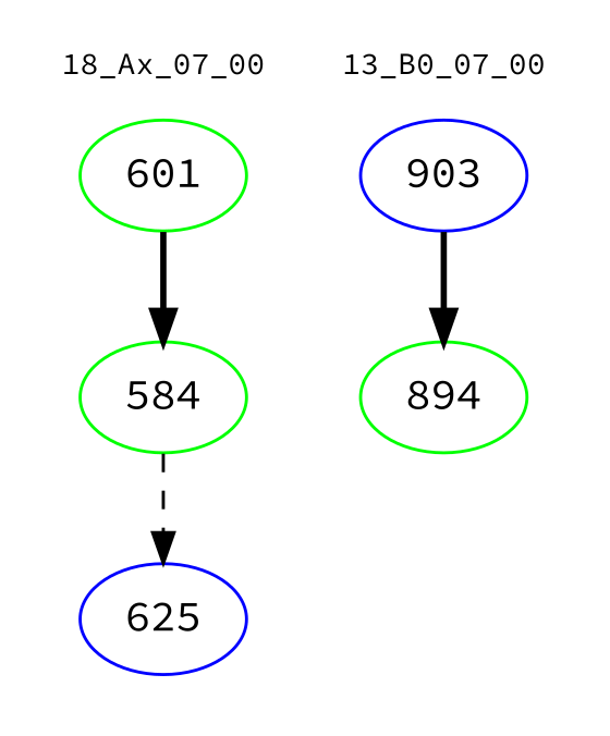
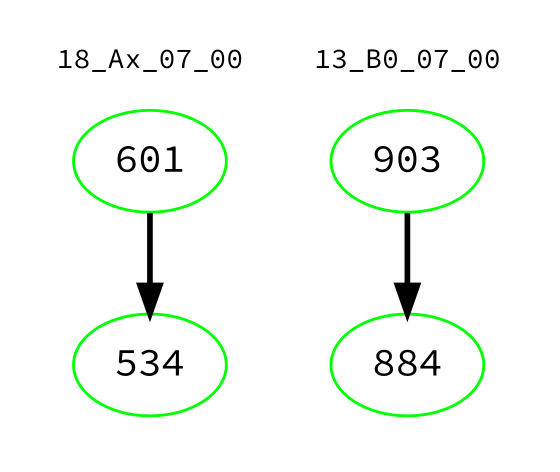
  digraph {
    fontname="Source Code Pro"
    node [color=green fontname="Source Code Pro"]
    edge [color=black fontname="Source Code Pro" style=bold]
    n1 [label=601]
-   n2 [label=584]
-   n3 [color=blue label=625]
-   n4 [color=blue label=903]
-   n5 [label=894]
+   n2 [label=534]
+   n4 [label=903]
+   n5 [label=884]
    subgraph cluster_1 {
      color=white
      fontsize=10
      label="18_Ax_07_00"
      n1
      n2
-     n3
    }
    subgraph cluster_2 {
      color=white
      fontsize=10
      label="13_B0_07_00"
      n4
      n5
    }
    n1 -> n2
-   n2 -> n3 [style=dashed]
    n4 -> n5
  }
